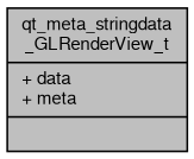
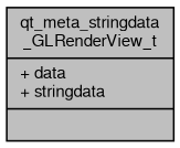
  digraph {
-   n1 [color=black fillcolor=grey75 fontcolor=black fontname=FreeSans fontsize=10 height=0.2 label="{qt_meta_stringdata\l_GLRenderView_t\n|+ data\l+ meta\l|}" shape=record style=filled width=0.4]
+   n1 [color=black fillcolor=grey75 fontcolor=black fontname=FreeSans fontsize=10 height=0.2 label="{qt_meta_stringdata\l_GLRenderView_t\n|+ data\l+ stringdata\l|}" shape=record style=filled width=0.4]
  }
